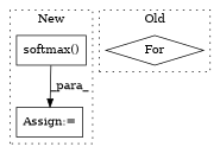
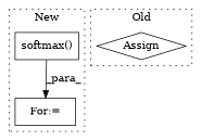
  digraph {
    node [shape=box]
    n1 [a=75 l="10,8" label="softmax()" s="1462,1483"]
-   n2 [a=68 l=4 label="Assign:=" s=1458]
-   n3 [a=107 l="4,11" label=For s="949,974" shape=diamond]
+   n2 [a=68 l=4 label="For:=" s=1458]
+   n3 [a=107 l="4,11" label=Assign s="949,974" shape=diamond]
    subgraph cluster_1 {
      label=New
      style=dotted
      n1
      n2
    }
    subgraph cluster_2 {
      label=Old
      style=dotted
      n3
    }
    n1 -> n2 [label=_para_]
  }
